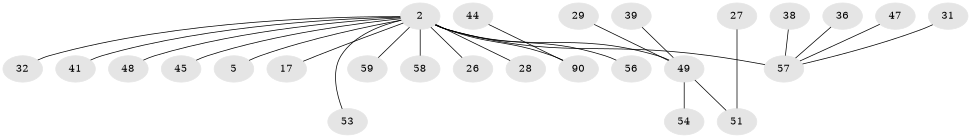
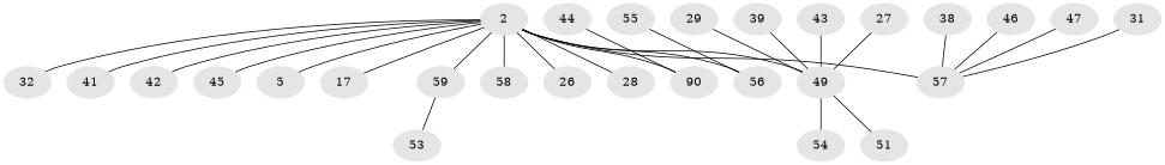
  graph {
    node [color=gray90 style=filled]
    2 [super="+1"]
    5
    17
    26
    28
    32 [super="+20+25"]
    41
-   42 [label=48]
+   42
    45
    49 [super="+12+36+22"]
    n11 [label=90 super="+40"]
    53 [super="+16+34"]
    56 [super="+48"]
    57 [super="+24+30+21"]
    58 [super="+11+37"]
    59
    51
    54
    27
    29
    31
    38
    39 [super="+35"]
+   43
    44
-   46 [label=36]
+   46
    47
+   55
    2 -- 5
    2 -- 17
    2 -- 26
    2 -- 28
    2 -- 32
    2 -- 41
    2 -- 42
    2 -- 45
    2 -- 49 [weight=3]
    2 -- n11
-   2 -- 53
+   59 -- 53
    2 -- 56
    2 -- 57 [weight=4]
    2 -- 58
    2 -- 59
    49 -- 51
    49 -- 54
-   27 -- 51
+   27 -- 49
    29 -- 49
    31 -- 57
    38 -- 57
    39 -- 49
+   43 -- 49
    44 -- n11
    46 -- 57
    47 -- 57
+   55 -- 56
  }
